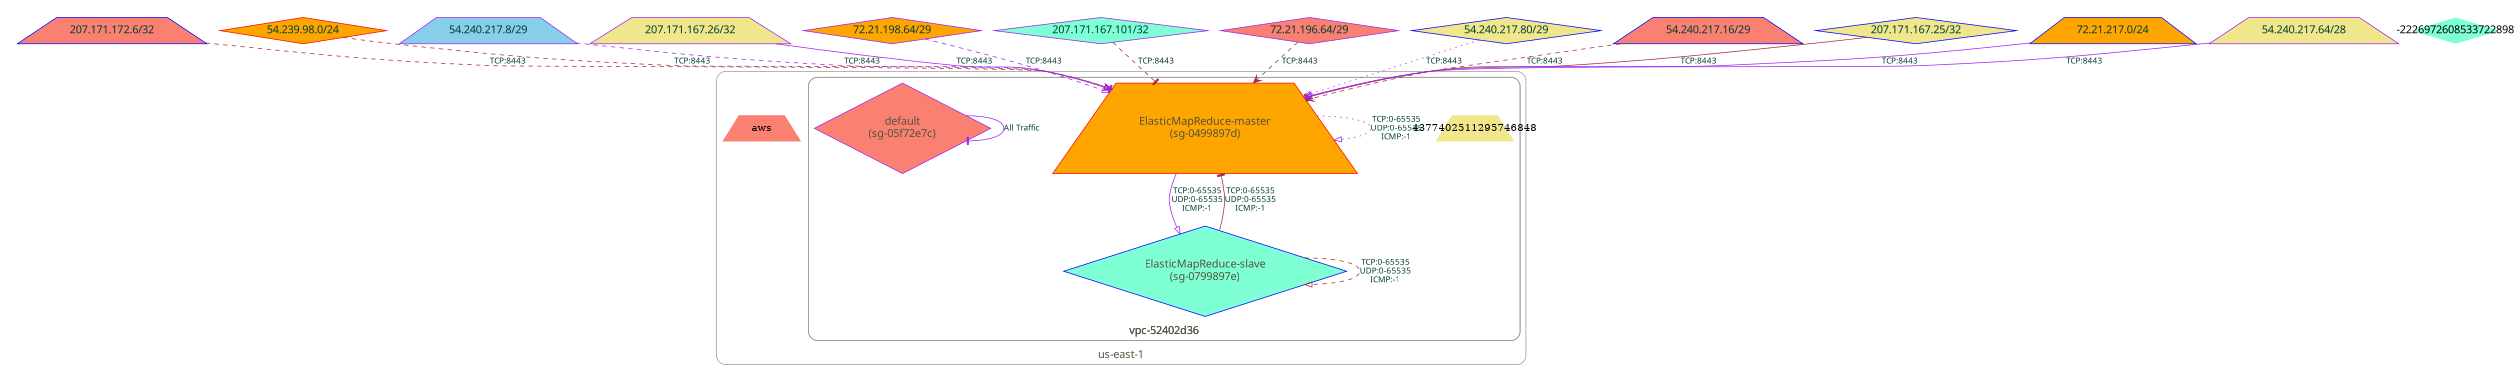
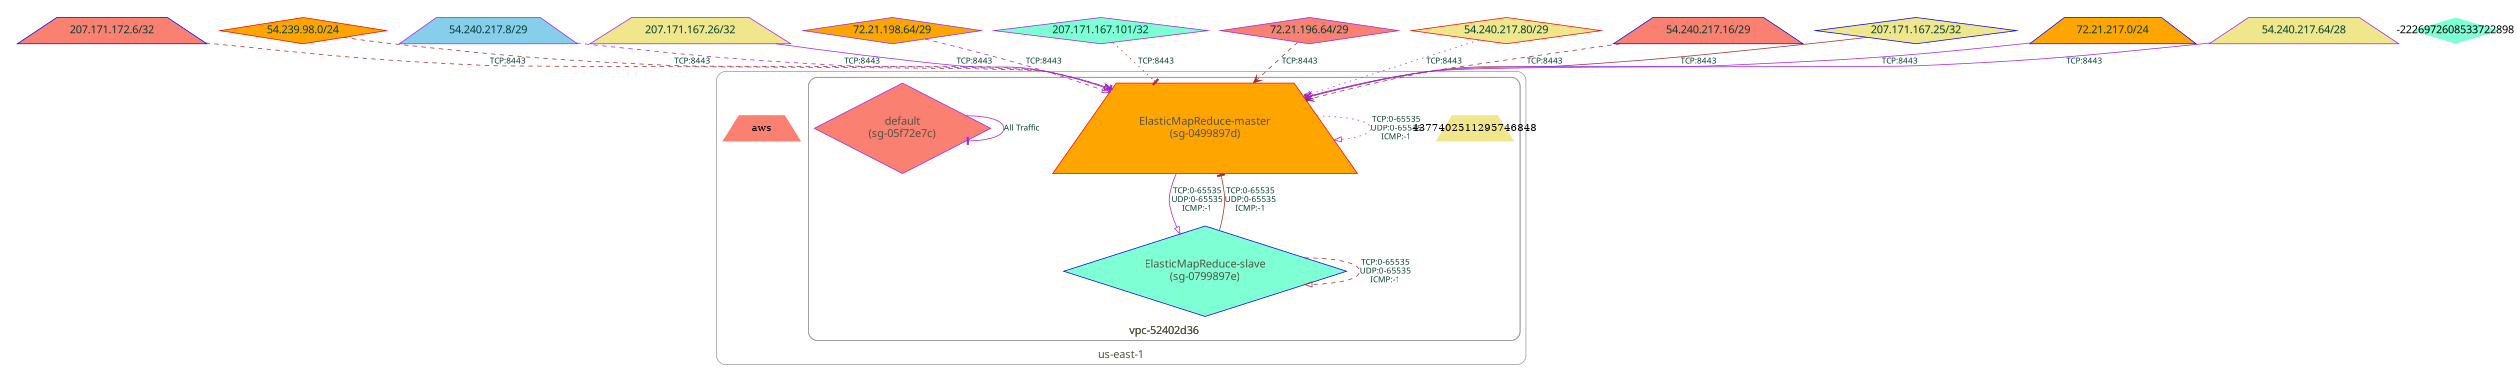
  digraph {
    fontcolor="#54523F"
    fontname=Futura
    fontsize=15
    labelloc=b
    node [color=purple fillcolor=khaki shape=trapezium style=filled fontcolor="#003E2F" fontname=Futura fontsize=15]
    edge [arrowhead=onormal color=purple fontcolor="#003E2F" fontname=Futura fontsize=11.25 style=solid]
    4377402511295746848 [color=red fixedsize=true peripheries=0 width=1.5 fontcolor="" fontname="" fontsize=""]
    n2 [color=red fillcolor=orange fontcolor="#54523F" label="ElasticMapReduce-master\n(sg-0499897d)" margin=0.2]
    n3 [fillcolor=salmon fontcolor="#54523F" label="default\n(sg-05f72e7c)" margin=0.2 shape=diamond]
    n4 [color=blue fillcolor=aquamarine fontcolor="#54523F" label="ElasticMapReduce-slave\n(sg-0799897e)" margin=0.2 shape=diamond]
    aws [color=blue fillcolor=salmon fixedsize=true peripheries=0 width=1.5 fontcolor="" fontname="" fontsize=""]
    n6 [color=blue fillcolor=salmon label="207.171.172.6/32"]
    n7 [color=red fillcolor=orange label="54.239.98.0/24" shape=diamond]
    n8 [fillcolor=skyblue label="54.240.217.8/29"]
    n9 [label="207.171.167.26/32"]
    n10 [fillcolor=orange label="72.21.198.64/29" shape=diamond]
    n11 [fillcolor=aquamarine label="207.171.167.101/32" shape=diamond]
    n12 [fillcolor=salmon label="72.21.196.64/29" shape=diamond]
-   n13 [color=blue label="54.240.217.80/29" shape=diamond]
+   n13 [color=red label="54.240.217.80/29" shape=diamond]
    n14 [color=blue fillcolor=salmon label="54.240.217.16/29"]
    n15 [color=blue label="207.171.167.25/32" shape=diamond]
    n16 [color=blue fillcolor=orange label="72.21.217.0/24"]
    n17 [label="54.240.217.64/28"]
    n18 [color=blue fillcolor=aquamarine fixedsize=true label=-2226972608533722898 peripheries=0 shape=diamond width=1.67 fontcolor=""]
    subgraph cluster_1 {
      color="#999999"
      label="us-east-1"
      style=rounded
      aws
      subgraph cluster_2 {
        color="#999999"
        label="vpc-52402d36"
        style=rounded
        4377402511295746848
        n2
        n3
        n4
        subgraph cluster_3 {
          color="#999999"
          label="vpc-52402d36"
          style=rounded
        }
      }
    }
    n2 -> n2 [label="TCP:0-65535\nUDP:0-65535\nICMP:-1" style=dotted]
    n2 -> n4 [label="TCP:0-65535\nUDP:0-65535\nICMP:-1"]
    n3 -> n3 [arrowhead=tee label="All Traffic"]
    n4 -> n2 [arrowhead=tee color=brown label="TCP:0-65535\nUDP:0-65535\nICMP:-1"]
    n4 -> n4 [color=brown label="TCP:0-65535\nUDP:0-65535\nICMP:-1" style=dashed]
    n6 -> n2 [color=brown label="TCP:8443" style=dashed]
    n7 -> n2 [color=brown label="TCP:8443" style=dashed]
    n8 -> n2 [arrowhead=tee label="TCP:8443" style=dashed]
    n9 -> n2 [arrowhead=vee label="TCP:8443"]
    n10 -> n2 [label="TCP:8443" style=dashed]
-   n11 -> n2 [arrowhead=tee color=brown label="TCP:8443" style=dashed]
+   n11 -> n2 [arrowhead=tee color=brown label="TCP:8443" style=dotted]
    n12 -> n2 [arrowhead=vee color=brown label="TCP:8443" style=dashed]
    n13 -> n2 [label="TCP:8443" style=dotted]
    n14 -> n2 [arrowhead=vee color=brown label="TCP:8443" style=dashed]
    n15 -> n2 [arrowhead=tee color=brown label="TCP:8443"]
    n16 -> n2 [arrowhead=vee label="TCP:8443"]
-   n17 -> n2 [label="TCP:8443"]
+   n17 -> n2 [arrowhead=vee label="TCP:8443"]
  }
